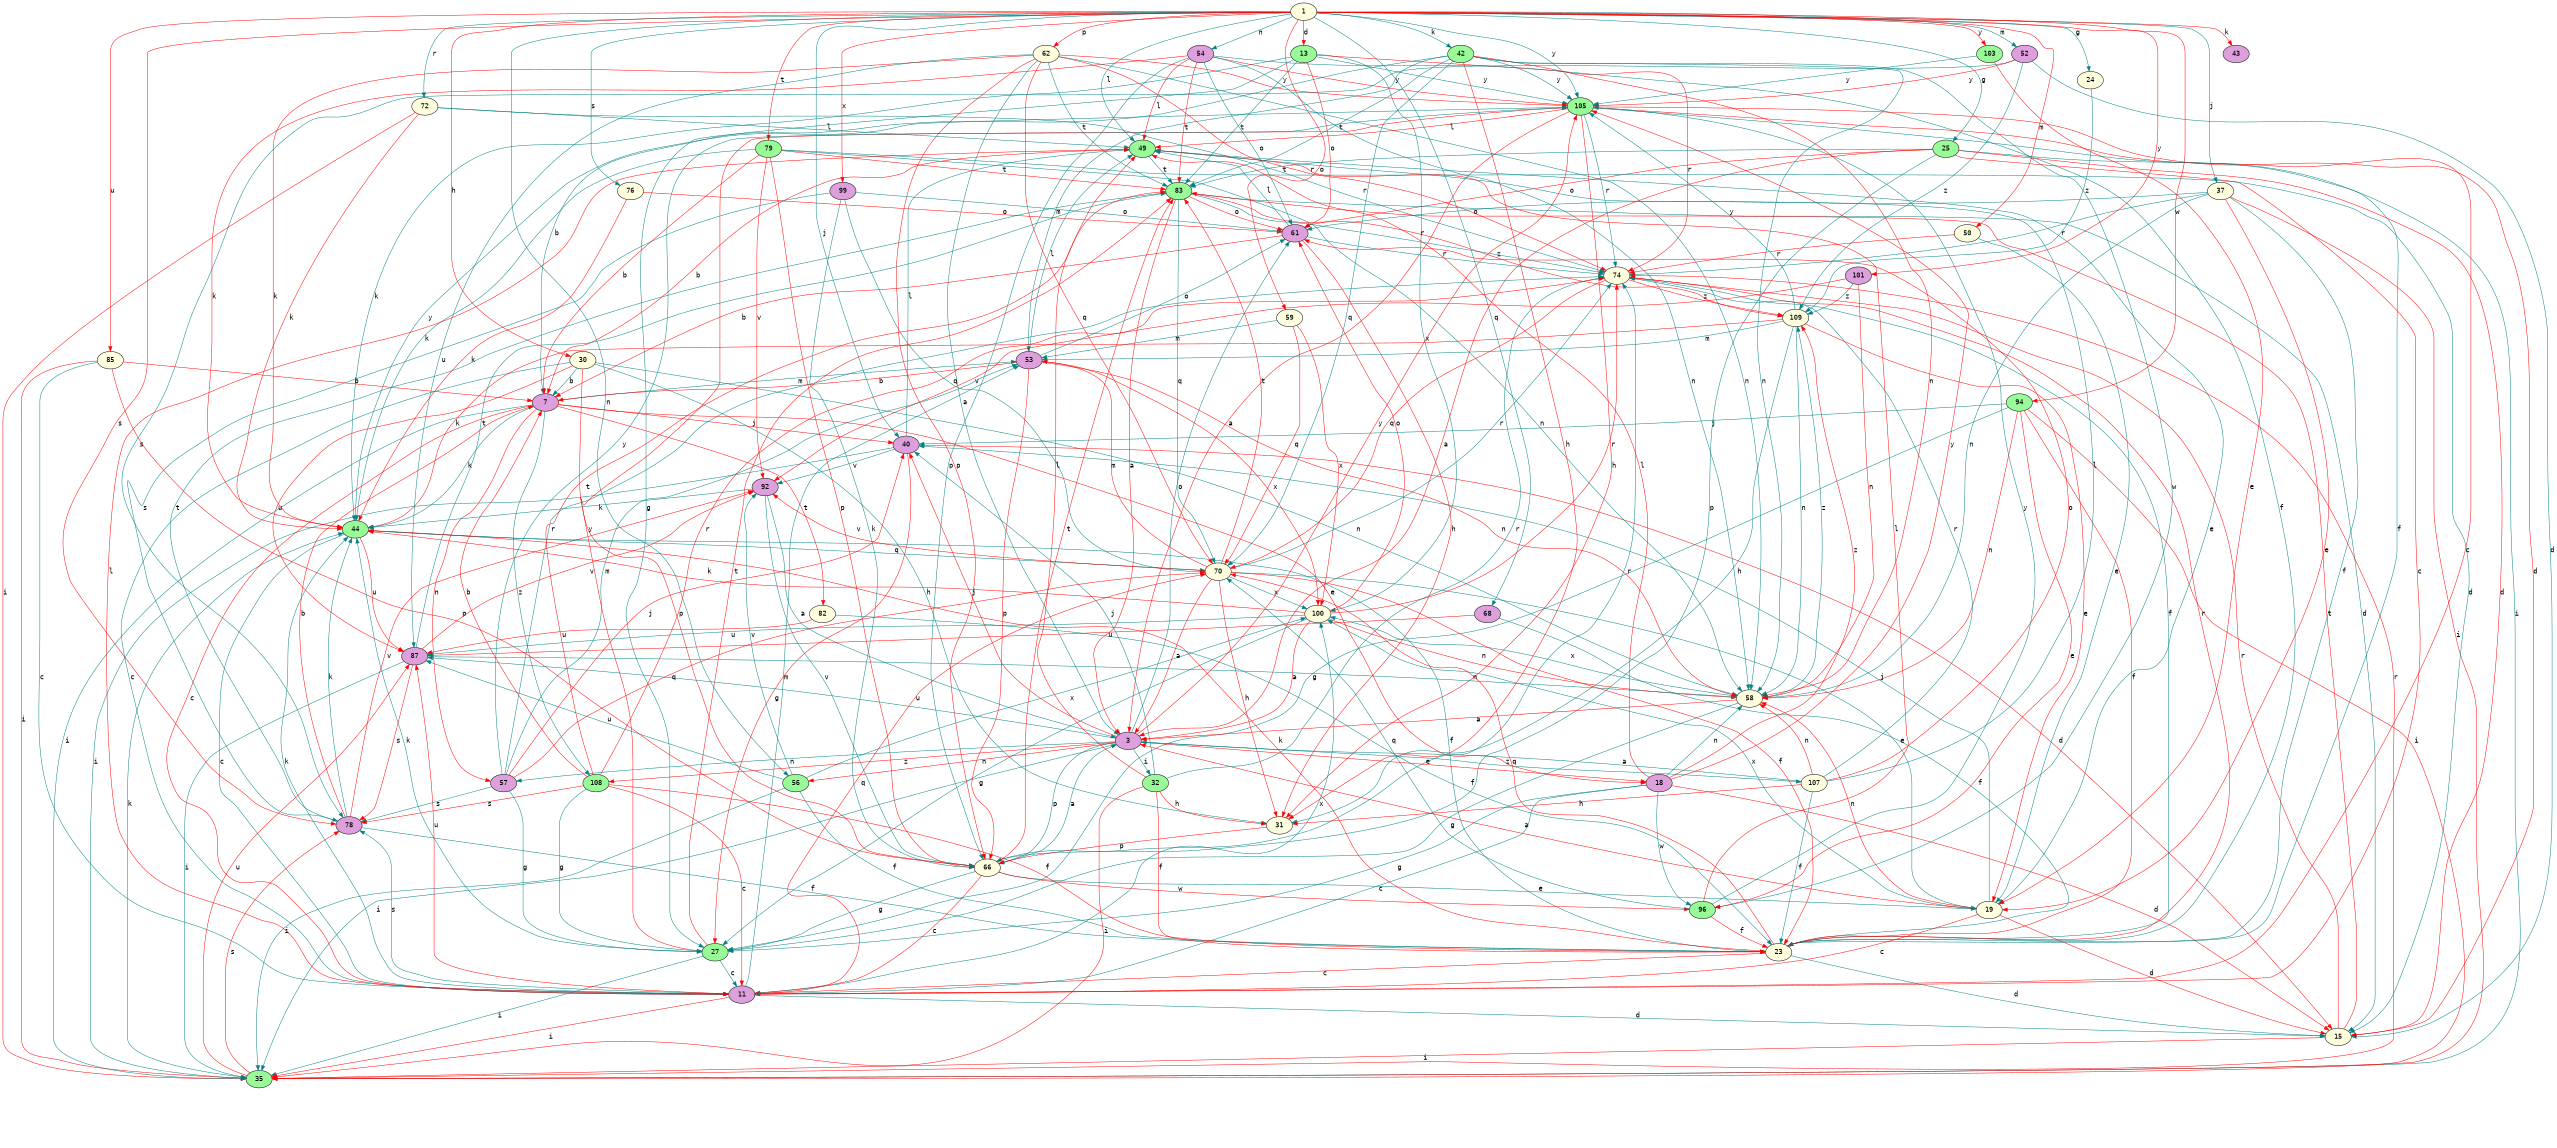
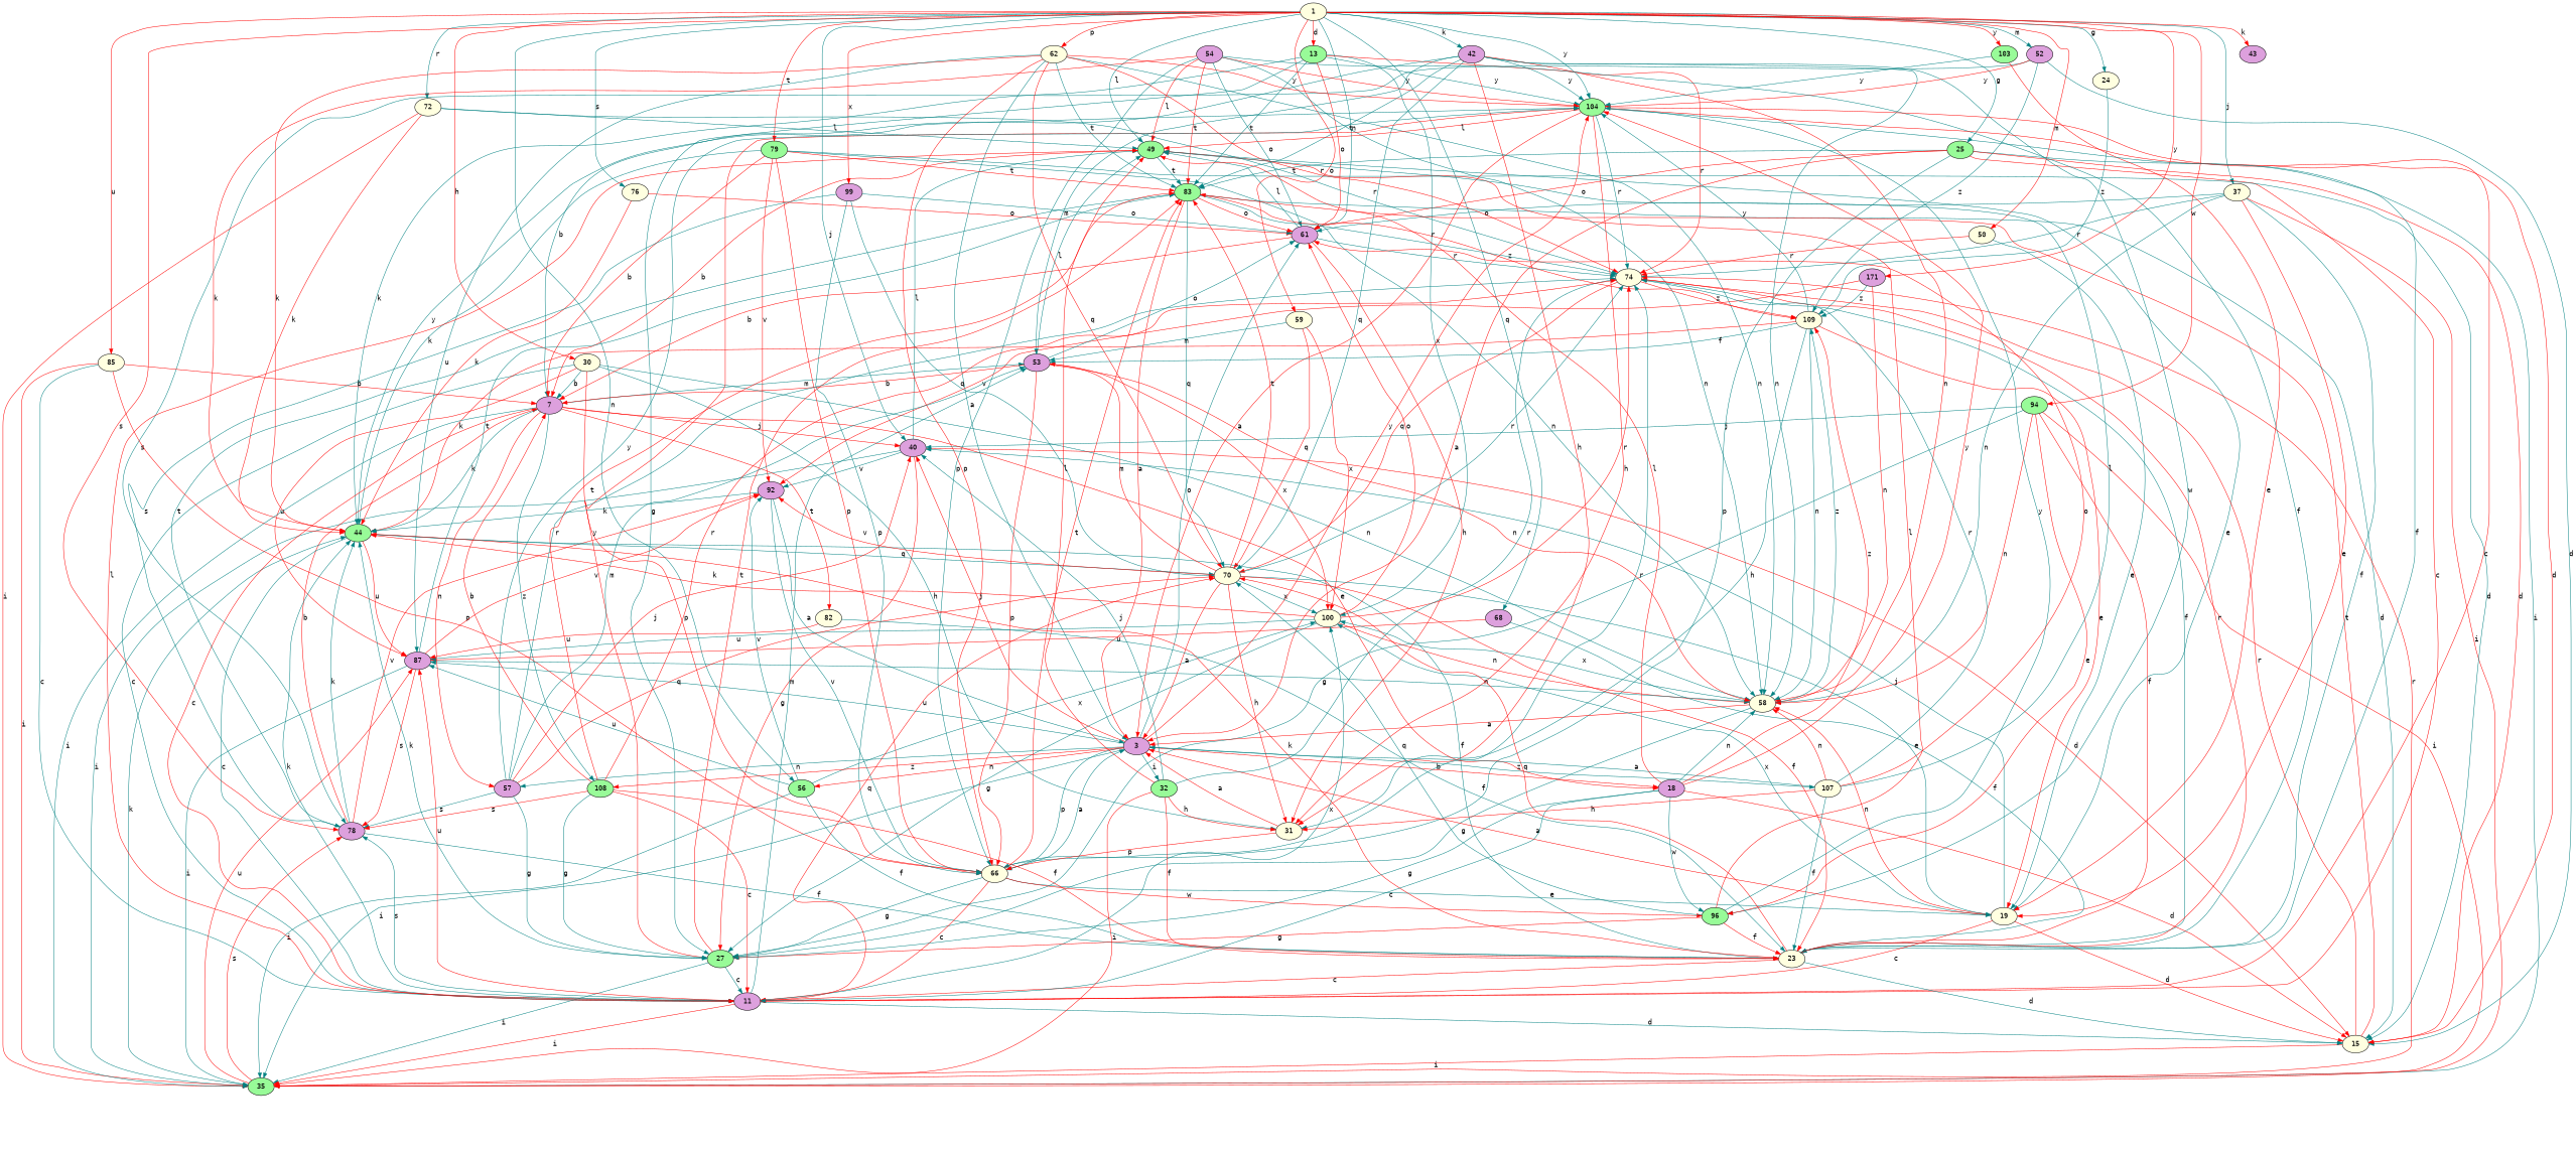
  strict digraph {
    fontname="DejaVu Sans Mono"
    node [fillcolor=lightyellow fontname="DejaVu Sans Mono" style=filled]
    edge [color=teal fontname="DejaVu Sans Mono"]
    n1 [label=1]
    13 [fillcolor=palegreen]
    24
    25 [fillcolor=palegreen]
    30
    37
    40 [fillcolor=plum]
-   42 [fillcolor=palegreen]
+   42 [fillcolor=plum]
    43 [fillcolor=plum]
    49 [fillcolor=palegreen]
    50
    52 [fillcolor=plum]
    54 [fillcolor=plum]
    56 [fillcolor=palegreen]
    59
    62
    68 [fillcolor=plum]
    72
    76
    78 [fillcolor=plum]
    79 [fillcolor=palegreen]
    85
    94 [fillcolor=palegreen]
    99 [fillcolor=plum]
-   101 [fillcolor=plum]
+   101 [fillcolor=plum label=171]
    103 [fillcolor=palegreen]
-   105 [fillcolor=palegreen]
+   105 [fillcolor=palegreen label=104]
    61 [fillcolor=plum]
    44 [fillcolor=palegreen]
    100
    27 [fillcolor=palegreen]
    58
    83 [fillcolor=palegreen]
    109
    3 [fillcolor=plum]
    35 [fillcolor=palegreen]
    66
    11 [fillcolor=plum]
    15
    87 [fillcolor=plum]
    7 [fillcolor=plum]
    31
    74
    19
    23
    92 [fillcolor=plum]
    53 [fillcolor=plum]
    70
    96 [fillcolor=palegreen]
    18 [fillcolor=plum]
    32 [fillcolor=palegreen]
    57 [fillcolor=plum]
    107
    108 [fillcolor=palegreen]
    82
    n1 -> 13 [color=red label=d]
    n1 -> 24 [label=g]
    n1 -> 25 [label=g]
    n1 -> 30 [color=red label=h]
    n1 -> 37 [label=j]
    n1 -> 40 [label=j]
    n1 -> 42 [label=k]
    n1 -> 43 [color=red label=k]
    n1 -> 49 [label=l]
    n1 -> 50 [color=red label=m]
    n1 -> 52 [label=m]
-   n1 -> 54 [label=n]
+   n1 -> 61 [label=n]
    n1 -> 56 [label=n]
    n1 -> 59 [color=red label=o]
    n1 -> 62 [color=red label=p]
    n1 -> 68 [label=q]
    n1 -> 72 [label=r]
    n1 -> 76 [label=s]
    n1 -> 78 [color=red label=s]
    n1 -> 79 [color=red label=t]
    n1 -> 85 [color=red label=u]
    n1 -> 94 [color=red label=w]
    n1 -> 99 [color=red label=x]
    n1 -> 101 [color=red label=y]
    n1 -> 103 [color=red label=y]
    n1 -> 105 [label=y]
    13 -> 105 [label=y]
    13 -> 61 [color=red label=o]
    13 -> 44 [label=k]
    13 -> 100 [label=x]
    13 -> 27 [label=g]
    13 -> 58 [color=red label=n]
    13 -> 83 [label=t]
    24 -> 109 [label=z]
    25 -> 61 [color=red label=o]
    25 -> 83 [label=t]
    25 -> 3 [color=red label=a]
    25 -> 35 [label=i]
    25 -> 66 [label=p]
    25 -> 11 [color=red label=c]
    25 -> 15 [color=red label=d]
    30 -> 58 [label=n]
    30 -> 66 [color=red label=p]
    30 -> 11 [label=c]
    30 -> 87 [color=red label=u]
    30 -> 7 [label=b]
    30 -> 31 [label=h]
    37 -> 61 [label=o]
    37 -> 58 [label=n]
    37 -> 35 [color=red label=i]
    37 -> 74 [label=r]
    37 -> 19 [color=red label=e]
    37 -> 23 [label=f]
    40 -> 49 [label=l]
    40 -> 27 [color=red label=g]
    40 -> 35 [label=i]
    40 -> 15 [color=red label=d]
    40 -> 92 [label=v]
    42 -> 105 [label=y]
    42 -> 58 [label=n]
    42 -> 83 [label=t]
    42 -> 7 [label=b]
    42 -> 31 [color=red label=h]
    42 -> 74 [color=red label=r]
    42 -> 53 [label=m]
    42 -> 70 [label=q]
    42 -> 96 [label=w]
    49 -> 83 [label=t]
    49 -> 7 [color=red label=b]
    49 -> 19 [label=e]
    50 -> 74 [color=red label=r]
    50 -> 19 [label=e]
    52 -> 78 [label=s]
    52 -> 105 [color=red label=y]
    52 -> 109 [label=z]
    52 -> 15 [label=d]
    54 -> 49 [color=red label=l]
    54 -> 105 [color=red label=y]
    54 -> 61 [label=o]
    54 -> 44 [color=red label=k]
    54 -> 58 [label=n]
    54 -> 83 [color=red label=t]
    54 -> 66 [label=p]
    54 -> 23 [label=f]
    56 -> 100 [label=x]
    56 -> 35 [label=i]
    56 -> 87 [label=u]
    56 -> 23 [label=f]
    56 -> 92 [label=v]
    59 -> 100 [color=red label=x]
    59 -> 53 [label=m]
    59 -> 70 [color=red label=q]
    62 -> 105 [color=red label=y]
    62 -> 44 [color=red label=k]
    62 -> 58 [label=n]
    62 -> 83 [label=t]
    62 -> 3 [label=a]
    62 -> 66 [color=red label=p]
    62 -> 87 [label=u]
    62 -> 74 [color=red label=r]
    62 -> 70 [color=red label=q]
    68 -> 87 [color=red label=u]
    68 -> 23 [label=f]
    72 -> 49 [label=l]
    72 -> 44 [color=red label=k]
    72 -> 35 [color=red label=i]
    72 -> 74 [label=r]
    76 -> 61 [color=red label=o]
    76 -> 44 [color=red label=k]
    78 -> 44 [label=k]
    78 -> 83 [label=t]
    78 -> 7 [color=red label=b]
    78 -> 23 [label=f]
    78 -> 92 [color=red label=v]
    79 -> 44 [label=k]
    79 -> 58 [label=n]
    79 -> 83 [color=red label=t]
    79 -> 66 [color=red label=p]
    79 -> 15 [label=d]
    79 -> 7 [color=red label=b]
    79 -> 92 [color=red label=v]
    85 -> 35 [color=red label=i]
    85 -> 66 [color=red label=p]
    85 -> 11 [label=c]
    85 -> 7 [color=red label=b]
    94 -> 40 [label=j]
    94 -> 27 [label=g]
    94 -> 58 [color=red label=n]
    94 -> 35 [color=red label=i]
    94 -> 23 [color=red label=f]
    94 -> 96 [color=red label=e]
    99 -> 78 [label=s]
    99 -> 61 [label=o]
-   99 -> 66 [label=k]
+   99 -> 66 [label=p]
    99 -> 70 [label=q]
    101 -> 58 [color=red label=n]
    101 -> 109 [label=z]
    101 -> 92 [color=red label=v]
    103 -> 105 [label=y]
    103 -> 19 [color=red label=e]
    105 -> 49 [color=red label=l]
    105 -> 3 [color=red label=a]
    105 -> 11 [color=red label=c]
    105 -> 15 [color=red label=d]
    105 -> 31 [color=red label=h]
    105 -> 74 [label=r]
    105 -> 23 [label=f]
    61 -> 49 [label=l]
    61 -> 7 [color=red label=b]
    61 -> 31 [color=red label=h]
    61 -> 74 [label=r]
    44 -> 105 [label=y]
    44 -> 11 [label=c]
    44 -> 87 [color=red label=u]
    44 -> 23 [label=f]
    44 -> 70 [label=q]
    100 -> 61 [color=red label=o]
    100 -> 44 [color=red label=k]
    100 -> 27 [label=g]
    100 -> 58 [color=red label=n]
    100 -> 87 [label=u]
    100 -> 74 [color=red label=r]
    27 -> 105 [color=red label=y]
    27 -> 44 [label=k]
    27 -> 83 [color=red label=t]
    27 -> 35 [label=i]
    27 -> 11 [label=c]
    58 -> 100 [label=x]
    58 -> 27 [label=g]
    58 -> 109 [label=z]
    58 -> 3 [color=red label=a]
    83 -> 61 [color=red label=o]
    83 -> 109 [color=red label=z]
    83 -> 3 [color=red label=a]
    83 -> 15 [label=d]
    83 -> 74 [label=r]
    83 -> 70 [label=q]
    109 -> 105 [label=y]
    109 -> 44 [color=red label=k]
    109 -> 58 [label=n]
    109 -> 31 [label=h]
    109 -> 19 [color=red label=e]
-   109 -> 53 [label=m]
+   109 -> 53 [label=f]
    3 -> 40 [color=red label=j]
    3 -> 56 [color=red label=n]
    3 -> 105 [color=red label=y]
    3 -> 61 [label=o]
    3 -> 35 [label=i]
    3 -> 66 [label=p]
    3 -> 87 [label=u]
-   3 -> 18 [color=red label=e]
+   3 -> 18 [color=red label=b]
    3 -> 32 [label=i]
    3 -> 57 [label=n]
    3 -> 107 [label=z]
    3 -> 108 [color=red label=z]
    35 -> 78 [color=red label=s]
    35 -> 44 [label=k]
    35 -> 87 [color=red label=u]
    35 -> 74 [color=red label=r]
    66 -> 27 [label=g]
    66 -> 83 [color=red label=t]
    66 -> 3 [label=a]
    66 -> 11 [color=red label=c]
    66 -> 74 [label=r]
    66 -> 19 [label=e]
    66 -> 96 [color=red label=w]
    11 -> 49 [color=red label=l]
    11 -> 78 [label=s]
    11 -> 44 [label=k]
    11 -> 100 [label=x]
    11 -> 35 [color=red label=i]
    11 -> 15 [label=d]
    11 -> 87 [color=red label=u]
    11 -> 53 [label=m]
    11 -> 70 [color=red label=q]
    15 -> 83 [color=red label=t]
    15 -> 35 [color=red label=i]
    15 -> 74 [color=red label=r]
    87 -> 78 [color=red label=s]
    87 -> 58 [label=n]
    87 -> 83 [label=t]
    87 -> 35 [label=i]
    87 -> 92 [color=red label=v]
    7 -> 40 [color=red label=j]
    7 -> 44 [label=k]
    7 -> 35 [label=i]
    7 -> 11 [color=red label=c]
    7 -> 53 [label=m]
    7 -> 18 [color=red label=e]
    7 -> 57 [color=red label=n]
    7 -> 108 [label=z]
    7 -> 82 [color=red label=t]
-   100 -> 3 [color=red label=a]
+   31 -> 3 [color=red label=a]
    31 -> 66 [color=red label=p]
    74 -> 109 [color=red label=z]
    74 -> 23 [label=f]
    74 -> 70 [color=red label=q]
    19 -> 40 [label=j]
    19 -> 100 [label=x]
    19 -> 58 [color=red label=n]
    19 -> 3 [color=red label=a]
    19 -> 11 [color=red label=c]
    19 -> 15 [color=red label=d]
    23 -> 44 [color=red label=k]
    23 -> 11 [color=red label=c]
    23 -> 15 [label=d]
    23 -> 74 [color=red label=r]
    23 -> 70 [color=red label=q]
    92 -> 44 [label=k]
    92 -> 3 [label=a]
    92 -> 66 [label=v]
    53 -> 49 [label=l]
    53 -> 61 [label=o]
    53 -> 100 [color=red label=x]
    53 -> 58 [color=red label=n]
    53 -> 66 [color=red label=p]
    53 -> 7 [color=red label=b]
    70 -> 100 [label=x]
    70 -> 83 [color=red label=t]
    70 -> 3 [color=red label=a]
    70 -> 31 [color=red label=h]
    70 -> 74 [label=r]
    70 -> 19 [label=e]
    70 -> 23 [color=red label=f]
    70 -> 92 [color=red label=v]
    70 -> 53 [color=red label=m]
    96 -> 49 [color=red label=l]
    96 -> 105 [label=y]
+   96 -> 27 [color=red label=g]
    96 -> 23 [color=red label=f]
    96 -> 70 [label=q]
    18 -> 49 [color=red label=l]
    18 -> 105 [color=red label=y]
    18 -> 27 [label=g]
    18 -> 58 [label=n]
    18 -> 109 [color=red label=z]
    18 -> 11 [label=c]
    18 -> 15 [color=red label=d]
    18 -> 96 [label=w]
    32 -> 40 [label=j]
    32 -> 49 [color=red label=l]
    32 -> 35 [color=red label=i]
    32 -> 31 [color=red label=h]
    32 -> 74 [label=r]
    32 -> 23 [color=red label=f]
    57 -> 40 [color=red label=j]
    57 -> 78 [label=s]
    57 -> 105 [label=y]
    57 -> 27 [label=g]
    57 -> 74 [label=r]
    57 -> 53 [label=m]
    57 -> 70 [color=red label=q]
    107 -> 49 [label=l]
    107 -> 61 [color=red label=o]
    107 -> 58 [color=red label=n]
    107 -> 3 [label=a]
    107 -> 31 [color=red label=h]
    107 -> 74 [label=r]
    107 -> 23 [label=f]
    108 -> 78 [color=red label=s]
    108 -> 27 [label=g]
    108 -> 83 [color=red label=t]
    108 -> 11 [color=red label=c]
    108 -> 7 [color=red label=b]
    108 -> 74 [color=red label=r]
    108 -> 23 [color=red label=f]
    82 -> 87 [color=red label=u]
    82 -> 23 [label=f]
  }
